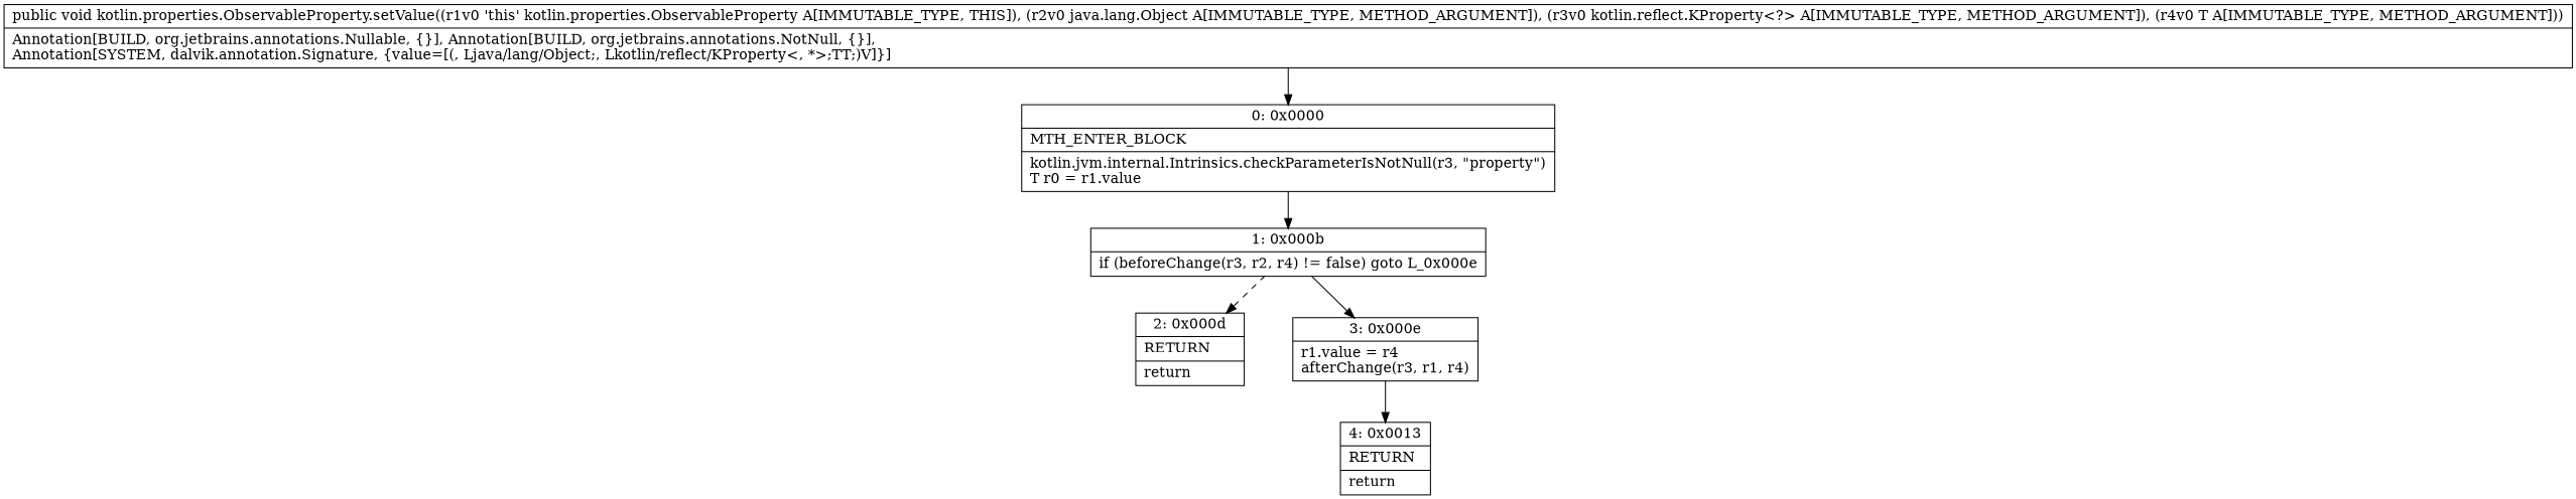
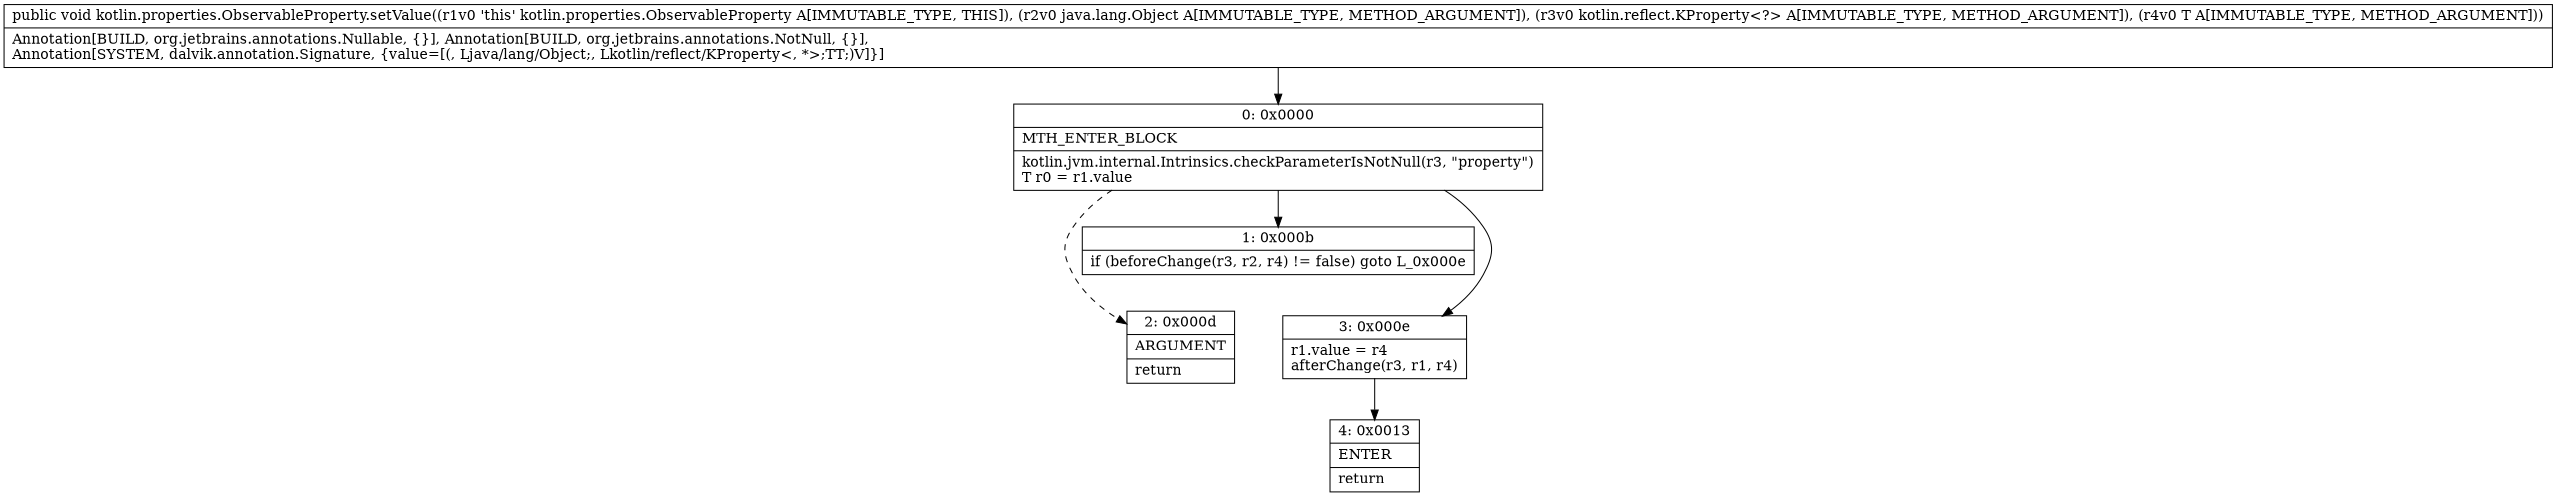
  digraph {
    node [shape=record]
    n1 [label="{0\:\ 0x0000|MTH_ENTER_BLOCK\l|kotlin.jvm.internal.Intrinsics.checkParameterIsNotNull(r3, \"property\")\lT r0 = r1.value\l}"]
    n2 [label="{1\:\ 0x000b|if (beforeChange(r3, r2, r4) != false) goto L_0x000e\l}"]
-   n3 [label="{2\:\ 0x000d|RETURN\l|return\l}"]
+   n3 [label="{2\:\ 0x000d|ARGUMENT\l|return\l}"]
    n4 [label="{3\:\ 0x000e|r1.value = r4\lafterChange(r3, r1, r4)\l}"]
-   n5 [label="{4\:\ 0x0013|RETURN\l|return\l}"]
+   n5 [label="{4\:\ 0x0013|ENTER\l|return\l}"]
    n6 [label="{public void kotlin.properties.ObservableProperty.setValue((r1v0 'this' kotlin.properties.ObservableProperty A[IMMUTABLE_TYPE, THIS]), (r2v0 java.lang.Object A[IMMUTABLE_TYPE, METHOD_ARGUMENT]), (r3v0 kotlin.reflect.KProperty\<?\> A[IMMUTABLE_TYPE, METHOD_ARGUMENT]), (r4v0 T A[IMMUTABLE_TYPE, METHOD_ARGUMENT]))  | Annotation[BUILD, org.jetbrains.annotations.Nullable, \{\}], Annotation[BUILD, org.jetbrains.annotations.NotNull, \{\}], \lAnnotation[SYSTEM, dalvik.annotation.Signature, \{value=[(, Ljava\/lang\/Object;, Lkotlin\/reflect\/KProperty\<, *\>;TT;)V]\}]\l}"]
    n1 -> n2
-   n2 -> n3 [style=dashed]
-   n2 -> n4
+   n1 -> n3 [style=dashed]
+   n1 -> n4
    n4 -> n5
    n6 -> n1
  }
